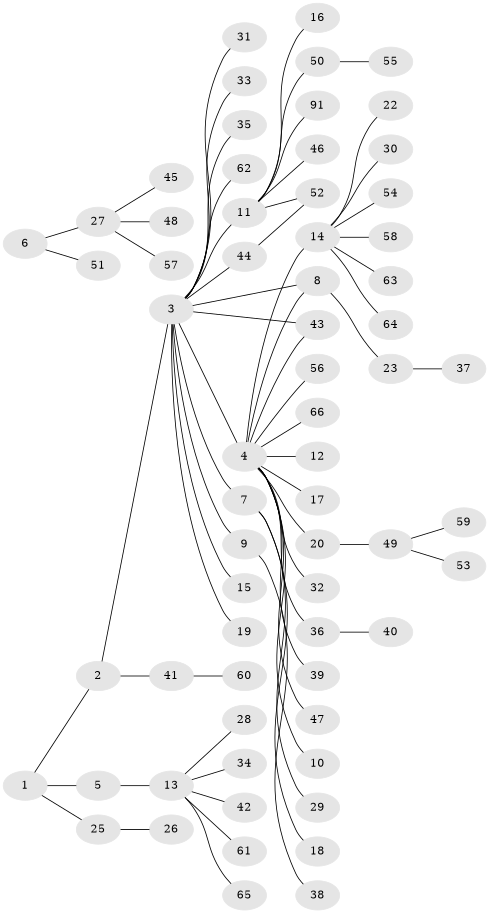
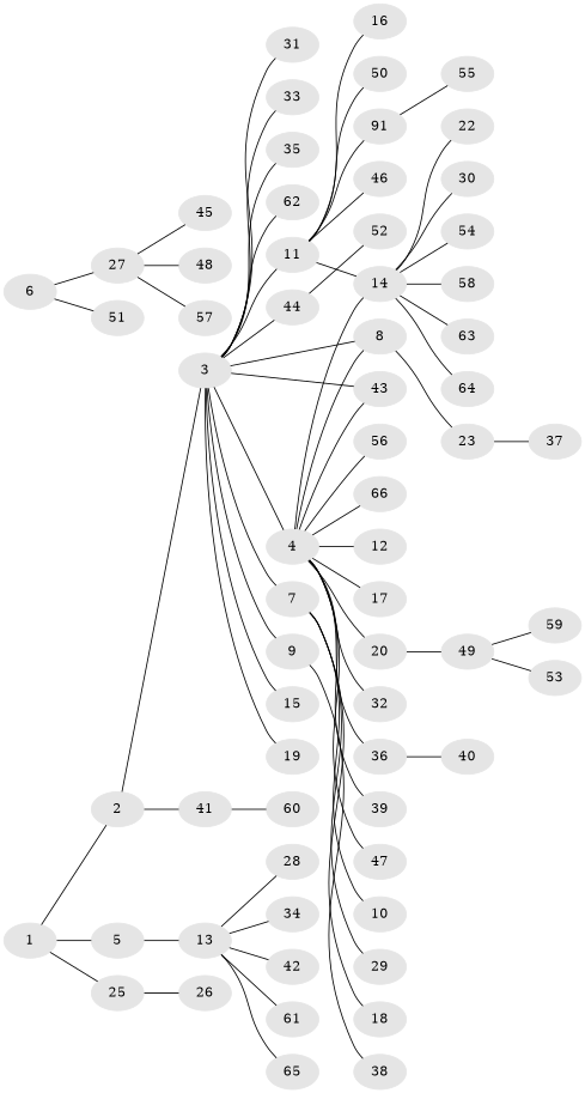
  graph {
    fontname="DejaVu Serif"
    rankdir=LR
    node [color=gray90 fontname="DejaVu Serif" style=filled]
    edge [fontname="DejaVu Serif"]
    1
    2
    5
    25
    3
    41
    13
    26
    4
    7
    8
    9
    11
    15
    19
    31
    33
    35
    44
    62
    43
    60
    12
    14
    17
    20
    32
    36
    39
    47
    56
    66
    6
    27
    51
    10
    18
    29
    23
    38
    16
    n42 [label=91]
    46
    50
    52
    22
    30
    54
    58
    63
    64
    49
    40
    28
    34
    42
    61
    65
    45
    48
    57
    37
    55
    53
    59
    1 -- 2
    1 -- 5
    1 -- 25
    2 -- 3
    2 -- 41
    5 -- 13
    25 -- 26
    3 -- 4
    3 -- 7
    3 -- 8
    3 -- 9
    3 -- 11
    3 -- 15
    3 -- 19
    3 -- 31
    3 -- 33
    3 -- 35
    3 -- 44
    3 -- 62
    3 -- 43
    41 -- 60
    13 -- 28
    13 -- 34
    13 -- 42
    13 -- 61
    13 -- 65
    4 -- 8
    4 -- 43
    4 -- 12
    4 -- 14
    4 -- 17
    4 -- 20
    4 -- 32
    4 -- 36
    4 -- 39
    4 -- 47
    4 -- 56
    4 -- 66
-   4 -- 10
+   7 -- 10
    7 -- 18
    7 -- 29
    8 -- 23
    9 -- 38
-   11 -- 52
+   11 -- 14
    11 -- 16
    11 -- n42
    11 -- 46
    11 -- 50
    44 -- 52
    14 -- 22
    14 -- 30
    14 -- 54
    14 -- 58
    14 -- 63
    14 -- 64
    20 -- 49
    36 -- 40
    6 -- 27
    6 -- 51
    27 -- 45
    27 -- 48
    27 -- 57
    23 -- 37
-   50 -- 55
+   n42 -- 55
    49 -- 53
    49 -- 59
  }
